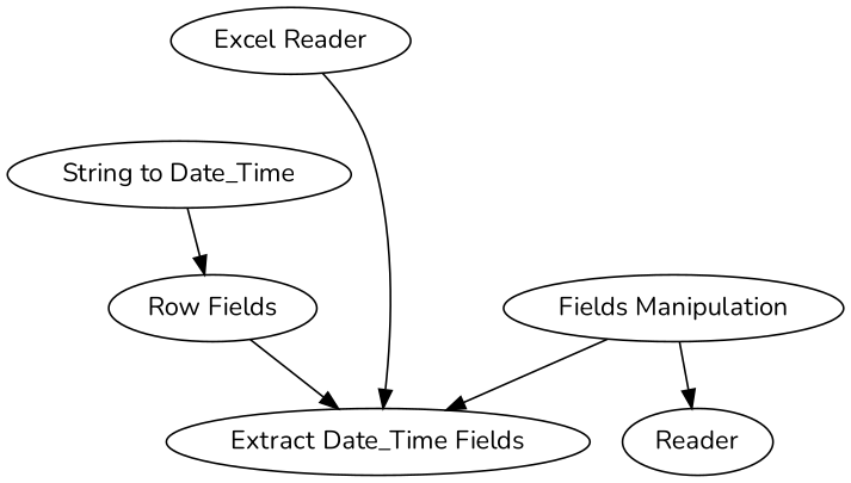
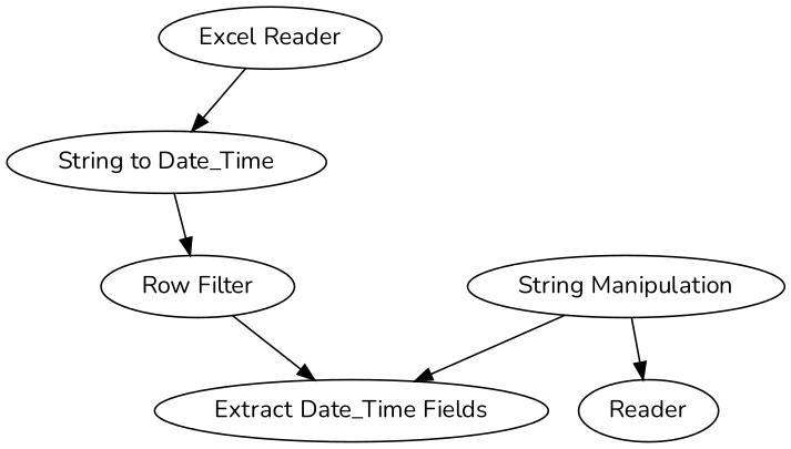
  digraph {
    fontname=Nunito
    rankdir=TB
    node [fontname=Nunito]
    edge [fontname=Nunito]
    n1 [label="Excel Reader"]
    n2 [label="String to Date_Time"]
-   n3 [label="Row Fields"]
+   n3 [label="Row Filter"]
    n4 [label="Extract Date_Time Fields"]
-   n5 [label="Fields Manipulation"]
+   n5 [label="String Manipulation"]
    n6 [label=Reader]
-   n1 -> n4
+   n1 -> n2
    n2 -> n3
    n3 -> n4
    n5 -> n4
    n5 -> n6
  }
